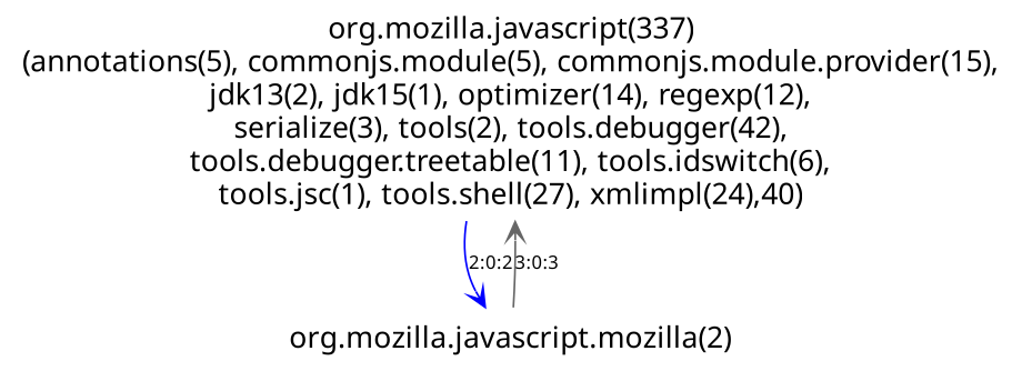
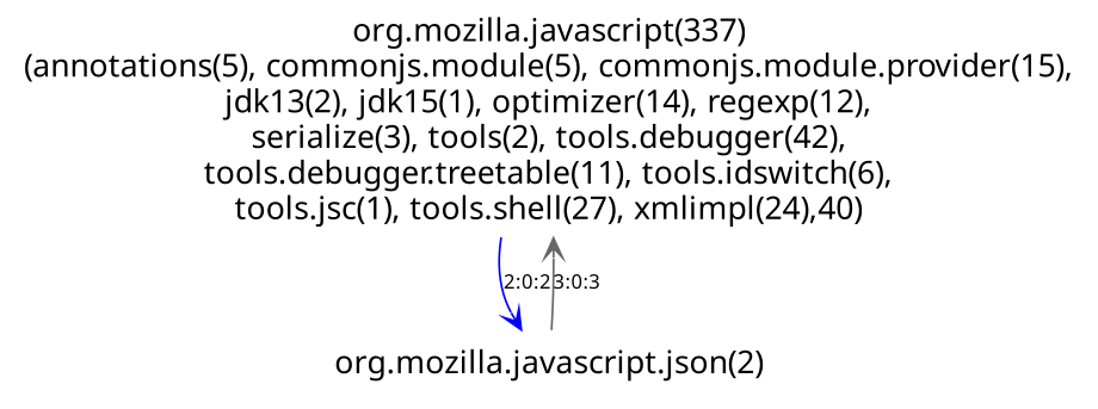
  digraph {
    node [fontname=Skia fontsize=16 shape=plaintext]
    edge [arrowhead=vee fontname=Skia fontsize=10]
    n1 [label="org.mozilla.javascript(337)\n(annotations(5), commonjs.module(5), commonjs.module.provider(15),\njdk13(2), jdk15(1), optimizer(14), regexp(12),\nserialize(3), tools(2), tools.debugger(42),\ntools.debugger.treetable(11), tools.idswitch(6),\ntools.jsc(1), tools.shell(27), xmlimpl(24),40)" color=gray40]
-   n2 [label="org.mozilla.javascript.mozilla(2)" color=purple]
+   n2 [label="org.mozilla.javascript.json(2)" color=purple]
    n1 -> n2 [color=blue label="2:0:2"]
    n2 -> n1 [color=gray40 label="3:0:3"]
  }
